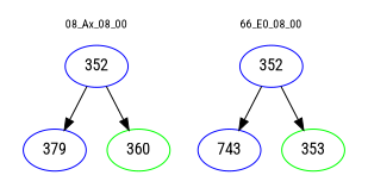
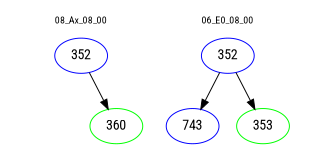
  digraph {
    fontname="Roboto Condensed"
    node [color=blue fontname="Roboto Condensed"]
    edge [color=black fontname="Roboto Condensed"]
    n1 [label=352]
-   n2 [label=379]
    n3 [color=green label=360]
    n4 [label=352]
    n5 [label=743]
    n6 [color=green label=353]
    subgraph cluster_1 {
      color=white
      fontsize=10
      label="08_Ax_08_00"
      n1
-     n2
      n3
    }
    subgraph cluster_2 {
      color=white
      fontsize=10
-     label="66_E0_08_00"
+     label="06_E0_08_00"
      n4
      n5
      n6
    }
-   n1 -> n2
    n1 -> n3
    n4 -> n5
    n4 -> n6
  }
